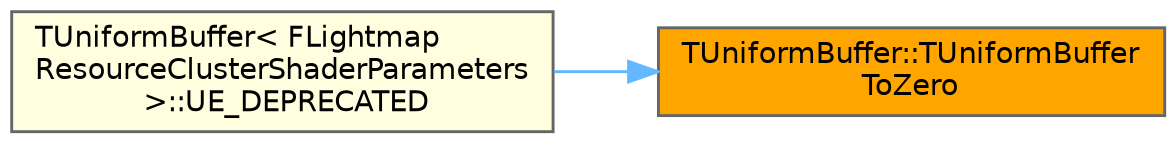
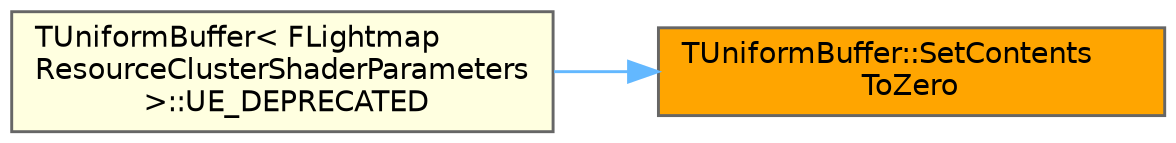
  digraph {
    rankdir=RL
    node [fontname=Helvetica fontsize=10 shape=box style=filled]
-   n1 [color=gray40 fillcolor=orange fontcolor=black height=0.2 label="TUniformBuffer::TUniformBuffer\lToZero" width=0.4]
+   n1 [color=gray40 fillcolor=orange fontcolor=black height=0.2 label="TUniformBuffer::SetContents\lToZero" width=0.4]
    n2 [color=grey40 fillcolor=lightyellow height=0.2 label="TUniformBuffer\< FLightmap\lResourceClusterShaderParameters\l \>::UE_DEPRECATED" width=0.4]
    n1 -> n2 [color=steelblue1 dir=back fontname=Helvetica fontsize=10 labelfontname=Helvetica labelfontsize=10 style=solid]
  }
